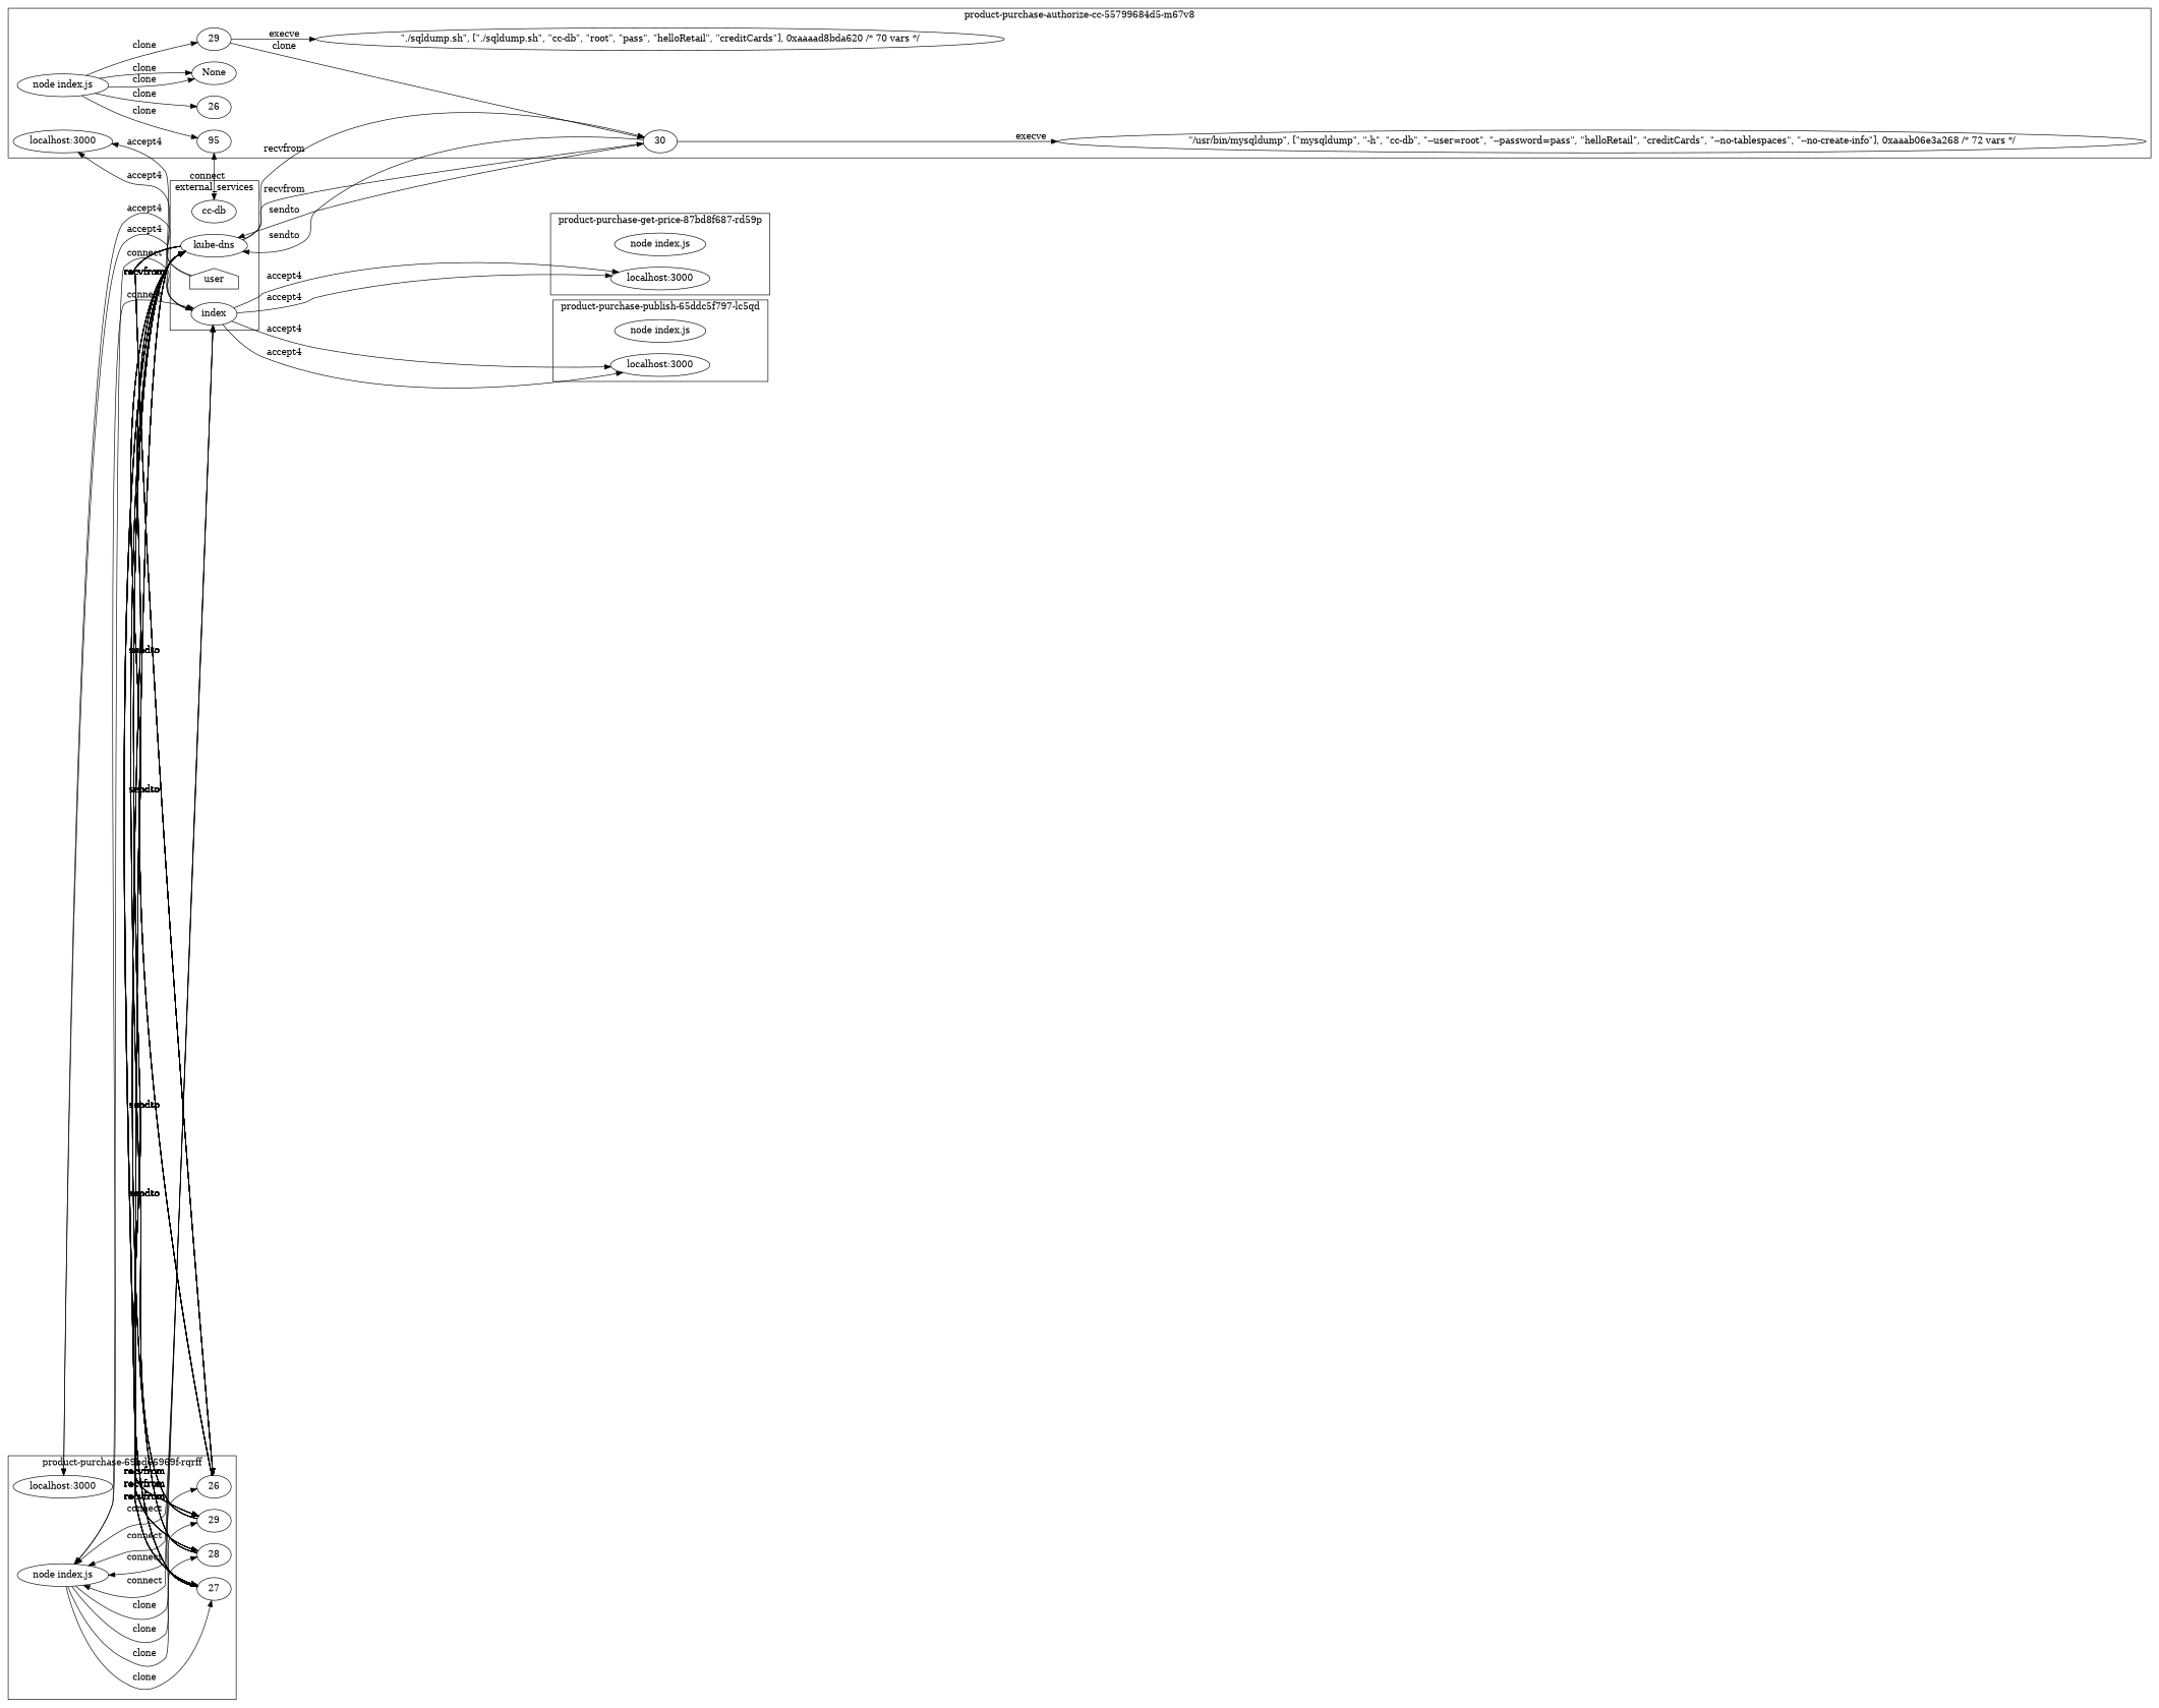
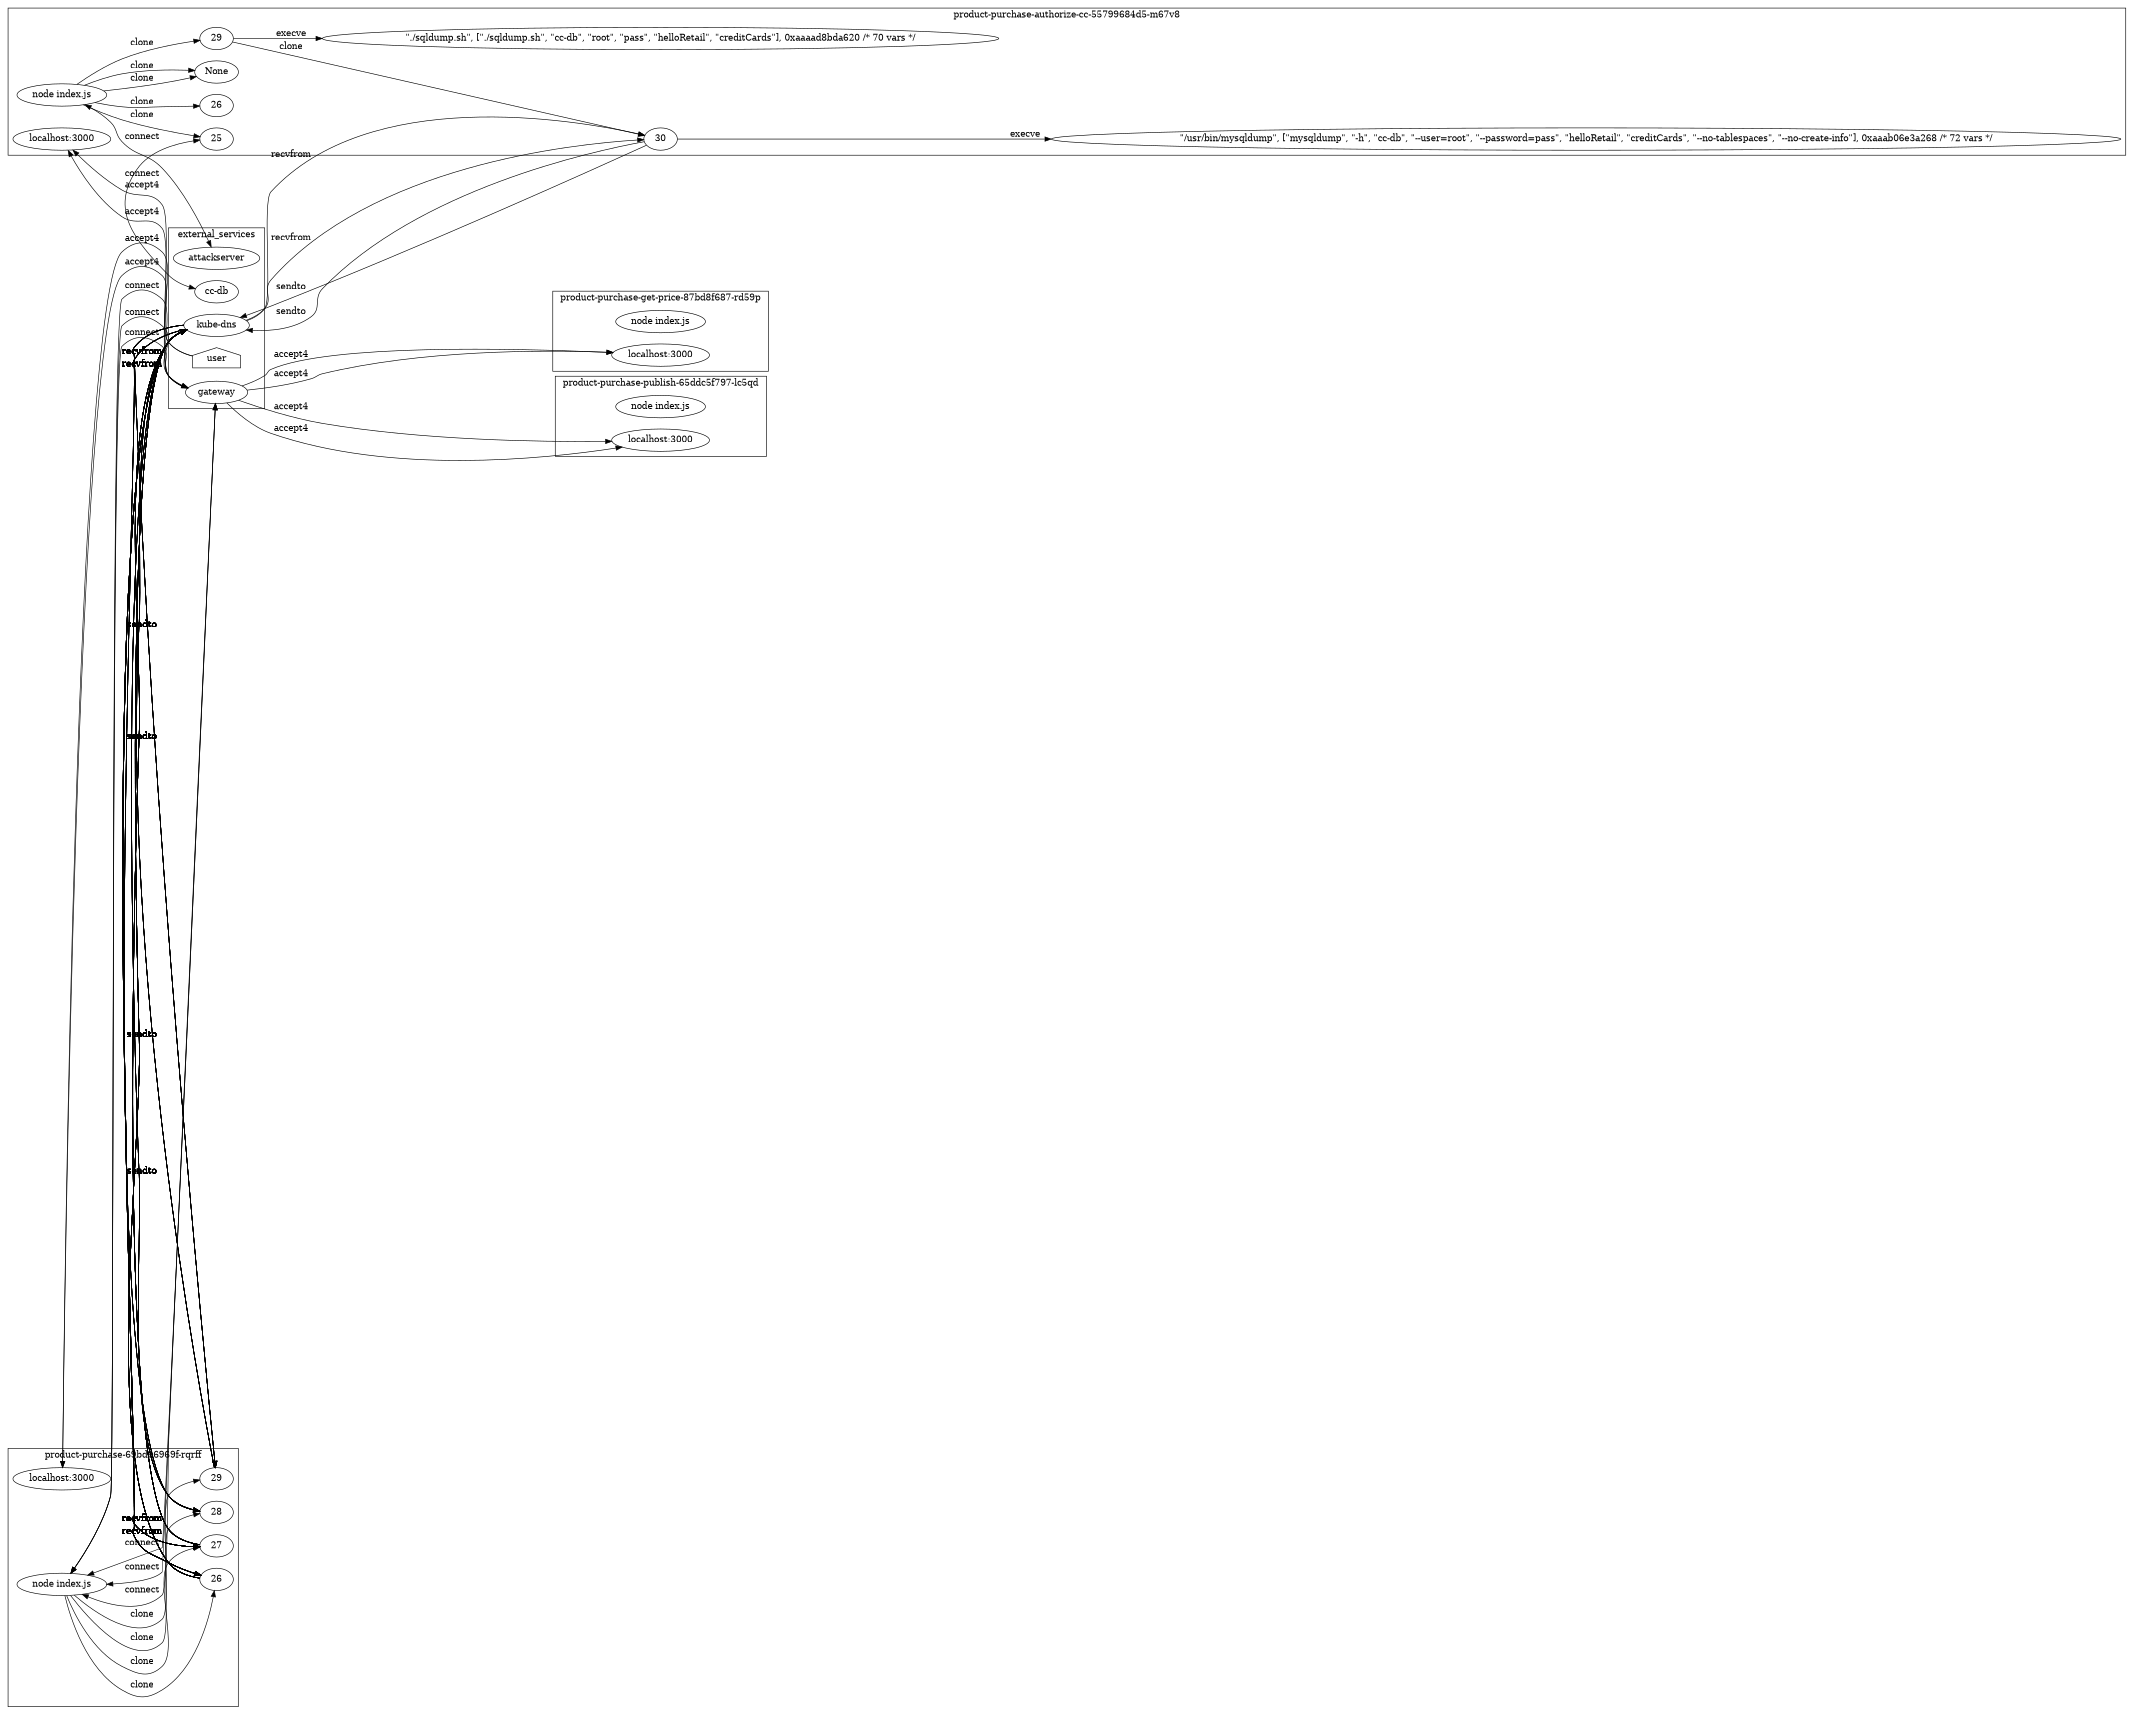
  digraph {
    rankdir=LR
    n1 [label="node index.js"]
-   n2 [label=95]
+   n2 [label=25]
    n3 [label=26]
    None
    n5 [label=29]
    n6 [label="localhost:3000"]
    n7 [label="\"./sqldump.sh\", [\"./sqldump.sh\", \"cc-db\", \"root\", \"pass\", \"helloRetail\", \"creditCards\"], 0xaaaad8bda620 /* 70 vars */"]
    n8 [label=30]
    n9 [label="\"/usr/bin/mysqldump\", [\"mysqldump\", \"-h\", \"cc-db\", \"--user=root\", \"--password=pass\", \"helloRetail\", \"creditCards\", \"--no-tablespaces\", \"--no-create-info\"], 0xaaab06e3a268 /* 72 vars */"]
    n10 [label="node index.js"]
    n11 [label="localhost:3000"]
    n12 [label="node index.js"]
    n13 [label=26]
    n14 [label=27]
    n15 [label=28]
    n16 [label=29]
    n17 [label="localhost:3000"]
    n18 [label="node index.js"]
    n19 [label="localhost:3000"]
+   n20 [label=attackserver]
    n21 [label="kube-dns"]
    n22 [label="cc-db"]
-   n23 [label=index]
+   n23 [label=gateway]
    user [shape=house]
    subgraph cluster_1 {
      label=" product-purchase-authorize-cc-55799684d5-m67v8 "
      n1
      n2
      n3
      None
      n5
      n6
      n7
      n8
      n9
    }
    subgraph cluster_2 {
      label=" product-purchase-publish-65ddc5f797-lc5qd "
      n10
      n11
    }
    subgraph cluster_3 {
      label=" product-purchase-69bd66969f-rqrff "
      n12
      n13
      n14
      n15
      n16
      n17
    }
    subgraph cluster_4 {
      label=" product-purchase-get-price-87bd8f687-rd59p "
      n18
      n19
    }
    subgraph cluster_5 {
      label=external_services
+     n20
      n21
      n22
      n23
      user
    }
    n1 -> n2 [label=clone]
    n1 -> n3 [label=clone]
    n1 -> None [label=clone]
    n1 -> None [label=clone]
    n1 -> n5 [label=clone]
+   n1 -> n20 [dir=both label=connect]
    n2 -> n22 [dir=both label=connect]
    n5 -> n7 [label=execve]
    n5 -> n8 [label=clone]
    n8 -> n9 [label=execve]
    n8 -> n21 [label=sendto]
    n8 -> n21 [label=sendto]
    n12 -> n13 [label=clone]
    n12 -> n14 [label=clone]
    n12 -> n15 [label=clone]
    n12 -> n16 [label=clone]
    n12 -> n23 [dir=both label=connect]
    n12 -> n23 [dir=both label=connect]
    n12 -> n23 [dir=both label=connect]
    n12 -> n23 [dir=both label=connect]
    n12 -> n23 [dir=both label=connect]
    n12 -> n23 [dir=both label=connect]
    n13 -> n21 [label=sendto]
    n13 -> n21 [label=sendto]
    n13 -> n21 [label=sendto]
    n13 -> n21 [label=sendto]
    n13 -> n21 [label=sendto]
    n13 -> n21 [label=sendto]
    n13 -> n21 [label=sendto]
    n13 -> n21 [label=sendto]
    n13 -> n21 [label=sendto]
    n13 -> n21 [label=sendto]
    n13 -> n21 [label=sendto]
    n13 -> n21 [label=sendto]
    n13 -> n21 [label=sendto]
    n13 -> n21 [label=sendto]
    n13 -> n21 [label=sendto]
    n13 -> n21 [label=sendto]
    n14 -> n21 [label=sendto]
    n14 -> n21 [label=sendto]
    n14 -> n21 [label=sendto]
    n14 -> n21 [label=sendto]
    n14 -> n21 [label=sendto]
    n14 -> n21 [label=sendto]
    n14 -> n21 [label=sendto]
    n14 -> n21 [label=sendto]
    n14 -> n21 [label=sendto]
    n14 -> n21 [label=sendto]
    n14 -> n21 [label=sendto]
    n14 -> n21 [label=sendto]
    n14 -> n21 [label=sendto]
    n14 -> n21 [label=sendto]
    n14 -> n21 [label=sendto]
    n14 -> n21 [label=sendto]
    n15 -> n21 [label=sendto]
    n15 -> n21 [label=sendto]
    n15 -> n21 [label=sendto]
    n15 -> n21 [label=sendto]
    n15 -> n21 [label=sendto]
    n15 -> n21 [label=sendto]
    n15 -> n21 [label=sendto]
    n15 -> n21 [label=sendto]
    n16 -> n21 [label=sendto]
    n16 -> n21 [label=sendto]
    n16 -> n21 [label=sendto]
    n16 -> n21 [label=sendto]
    n16 -> n21 [label=sendto]
    n16 -> n21 [label=sendto]
    n16 -> n21 [label=sendto]
    n16 -> n21 [label=sendto]
    n21 -> n8 [label=recvfrom]
    n21 -> n8 [label=recvfrom]
    n21 -> n13 [label=recvfrom]
    n21 -> n13 [label=recvfrom]
    n21 -> n13 [label=recvfrom]
    n21 -> n13 [label=recvfrom]
    n21 -> n13 [label=recvfrom]
    n21 -> n13 [label=recvfrom]
    n21 -> n13 [label=recvfrom]
    n21 -> n13 [label=recvfrom]
    n21 -> n13 [label=recvfrom]
    n21 -> n13 [label=recvfrom]
    n21 -> n13 [label=recvfrom]
    n21 -> n13 [label=recvfrom]
    n21 -> n13 [label=recvfrom]
    n21 -> n13 [label=recvfrom]
    n21 -> n13 [label=recvfrom]
    n21 -> n13 [label=recvfrom]
    n21 -> n14 [label=recvfrom]
    n21 -> n14 [label=recvfrom]
    n21 -> n14 [label=recvfrom]
    n21 -> n14 [label=recvfrom]
    n21 -> n14 [label=recvfrom]
    n21 -> n14 [label=recvfrom]
    n21 -> n14 [label=recvfrom]
    n21 -> n14 [label=recvfrom]
    n21 -> n14 [label=recvfrom]
    n21 -> n14 [label=recvfrom]
    n21 -> n14 [label=recvfrom]
    n21 -> n14 [label=recvfrom]
    n21 -> n14 [label=recvfrom]
    n21 -> n14 [label=recvfrom]
    n21 -> n14 [label=recvfrom]
    n21 -> n14 [label=recvfrom]
    n21 -> n15 [label=recvfrom]
    n21 -> n15 [label=recvfrom]
    n21 -> n15 [label=recvfrom]
    n21 -> n15 [label=recvfrom]
    n21 -> n15 [label=recvfrom]
    n21 -> n15 [label=recvfrom]
    n21 -> n15 [label=recvfrom]
    n21 -> n15 [label=recvfrom]
    n21 -> n16 [label=recvfrom]
    n21 -> n16 [label=recvfrom]
    n21 -> n16 [label=recvfrom]
    n21 -> n16 [label=recvfrom]
    n21 -> n16 [label=recvfrom]
    n21 -> n16 [label=recvfrom]
    n21 -> n16 [label=recvfrom]
    n21 -> n16 [label=recvfrom]
    n23 -> n6 [label=accept4]
    n23 -> n6 [label=accept4]
    n23 -> n11 [label=accept4]
    n23 -> n11 [label=accept4]
    n23 -> n19 [label=accept4]
    n23 -> n19 [label=accept4]
    user -> n17 [label=accept4]
    user -> n17 [label=accept4]
  }
